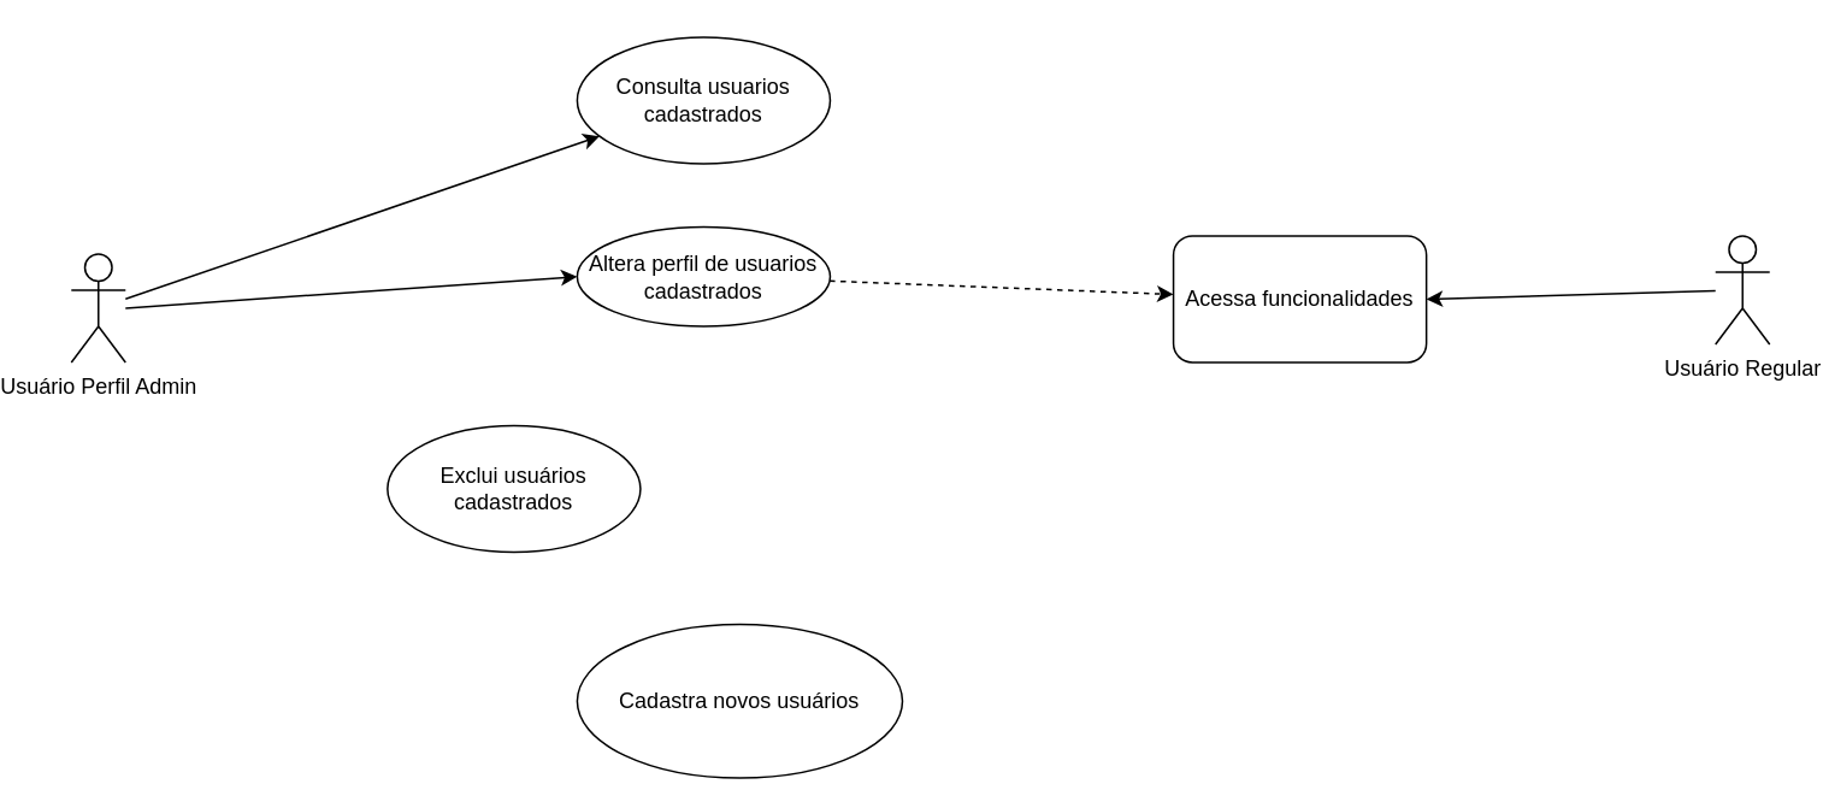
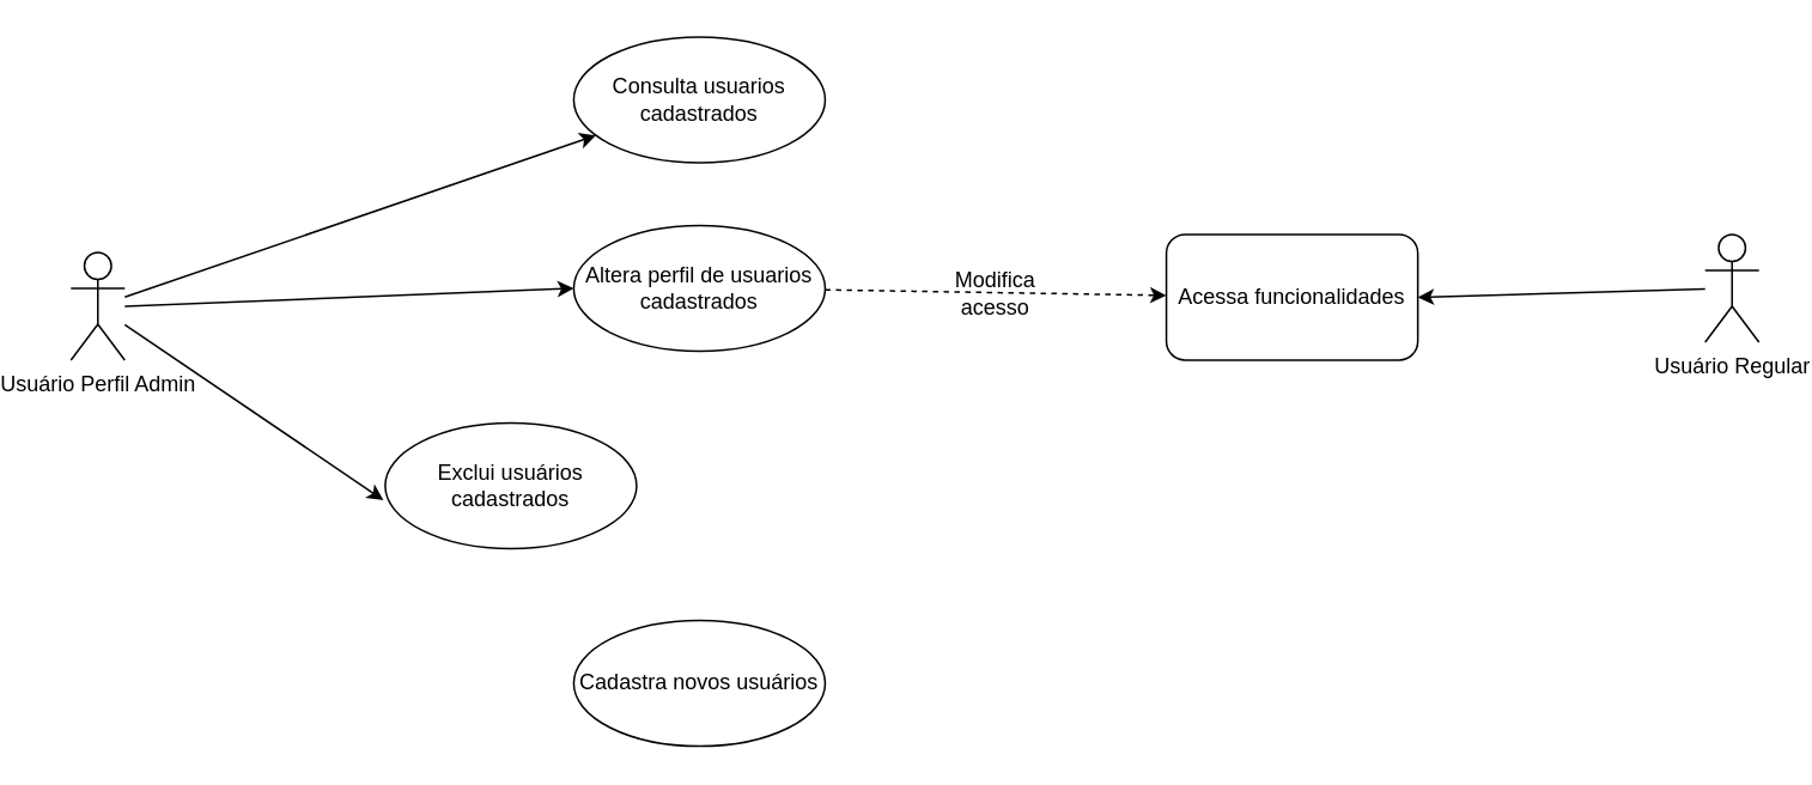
  <mxCell id="0" />
  <mxCell id="1" parent="0" />
  <mxCell id="2" style="rounded=0;orthogonalLoop=1;jettySize=auto;html=1;" edge="1" parent="1" source="5" target="6"><mxGeometry relative="1" as="geometry" /></mxCell>
  <mxCell id="3" style="rounded=0;orthogonalLoop=1;jettySize=auto;html=1;entryX=0;entryY=0.5;entryDx=0;entryDy=0;" edge="1" parent="1" target="8"><mxGeometry relative="1" as="geometry"><mxPoint x="50" y="170" as="sourcePoint" /></mxGeometry></mxCell>
+ <mxCell id="4" style="rounded=0;orthogonalLoop=1;jettySize=auto;html=1;entryX=-0.007;entryY=0.614;entryDx=0;entryDy=0;entryPerimeter=0;" edge="1" parent="1" source="5" target="9"><mxGeometry relative="1" as="geometry" /></mxCell>
  <mxCell id="5" value="Usuário Perfil Admin" style="shape=umlActor;html=1;verticalLabelPosition=bottom;verticalAlign=top;align=center;" vertex="1" parent="1"><mxGeometry x="20" y="140" width="30" height="60" as="geometry" /></mxCell>
  <mxCell id="6" value="Consulta usuarios&lt;br&gt;cadastrados" style="ellipse;whiteSpace=wrap;html=1;" vertex="1" parent="1"><mxGeometry x="300" y="20" width="140" height="70" as="geometry" /></mxCell>
  <mxCell id="7" style="rounded=0;orthogonalLoop=1;jettySize=auto;html=1;dashed=1;" edge="1" parent="1" source="8" target="13"><mxGeometry relative="1" as="geometry" /></mxCell>
- <mxCell id="8" value="Altera perfil de usuarios cadastrados" style="ellipse;whiteSpace=wrap;html=1;" vertex="1" parent="1"><mxGeometry x="300" y="125" width="140" height="55" as="geometry" /></mxCell>
+ <mxCell id="8" value="Altera perfil de usuarios cadastrados" style="ellipse;whiteSpace=wrap;html=1;" vertex="1" parent="1"><mxGeometry x="300" y="125" width="140" height="70" as="geometry" /></mxCell>
  <mxCell id="9" value="Exclui usuários cadastrados" style="ellipse;whiteSpace=wrap;html=1;" vertex="1" parent="1"><mxGeometry x="195" y="235" width="140" height="70" as="geometry" /></mxCell>
- <mxCell id="10" value="Cadastra novos usuários" style="ellipse;whiteSpace=wrap;html=1;" vertex="1" parent="1"><mxGeometry x="300" y="345" width="180" height="85" as="geometry" /></mxCell>
+ <mxCell id="10" value="Cadastra novos usuários" style="ellipse;whiteSpace=wrap;html=1;" vertex="1" parent="1"><mxGeometry x="300" y="345" width="140" height="70" as="geometry" /></mxCell>
  <mxCell id="11" style="rounded=0;orthogonalLoop=1;jettySize=auto;html=1;entryX=1;entryY=0.5;entryDx=0;entryDy=0;" edge="1" parent="1" source="12" target="13"><mxGeometry relative="1" as="geometry" /></mxCell>
  <mxCell id="12" value="Usuário Regular" style="shape=umlActor;html=1;verticalLabelPosition=bottom;verticalAlign=top;align=center;" vertex="1" parent="1"><mxGeometry x="930" y="130" width="30" height="60" as="geometry" /></mxCell>
  <mxCell id="13" value="Acessa funcionalidades" style="whiteSpace=wrap;html=1;rounded=1;" vertex="1" parent="1"><mxGeometry x="630" y="130" width="140" height="70" as="geometry" /></mxCell>
+ <mxCell id="14" value="Modifica acesso" style="text;html=1;strokeColor=none;fillColor=none;align=center;verticalAlign=middle;whiteSpace=wrap;rounded=0;" vertex="1" parent="1"><mxGeometry x="500" y="145" width="70" height="35" as="geometry" /></mxCell>
